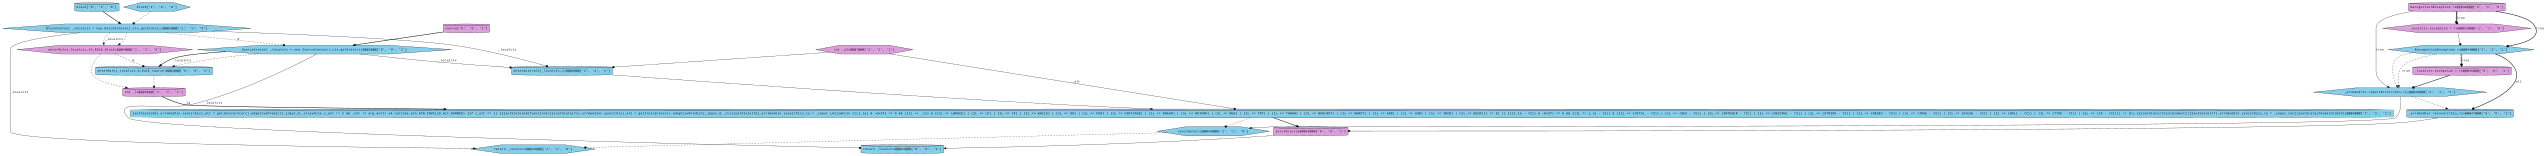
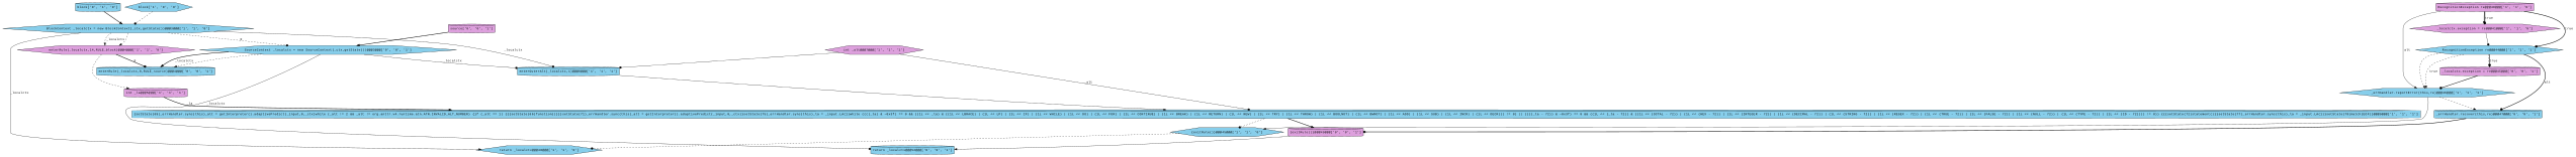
  digraph {
    fontname="Liberation Mono"
    node [fillcolor=skyblue fontname="Liberation Mono" shape=cylinder style=filled]
    edge [arrowhead=normal fontname="Liberation Mono" style=dashed]
    n1 [fillcolor=plum label="{exitRule()}@@@49@@@['0', '0', '1']"]
    n2 [label="return _localctx@@@52@@@['0', '0', '1']"]
    n3 [fillcolor=plum label="enterRule(_localctx,14,RULE_block)@@@4@@@['1', '1', '0']" shape=hexagon]
    n4 [fillcolor=plum label="int _la@@@5@@@['1', '1', '1']"]
    n5 [label="enterRule(_localctx,0,RULE_source)@@@4@@@['0', '0', '1']"]
    n6 [label="{setState(69)_errHandler.sync(this)_alt = getInterpreter().adaptivePredict(_input,0,_ctx)while (_alt != 2 && _alt != org.antlr.v4.runtime.atn.ATN.INVALID_ALT_NUMBER) {if (_alt == 1) {{{setState(66)function()}}}setState(71)_errHandler.sync(this)_alt = getInterpreter().adaptivePredict(_input,0,_ctx)}setState(75)_errHandler.sync(this)_la = _input.LA(1)while ((((_la) & ~0x3f) == 0 && ((1L << _la) & ((1L << LBRACE) | (1L << LP) | (1L << IF) | (1L << WHILE) | (1L << DO) | (1L << FOR) | (1L << CONTINUE) | (1L << BREAK) | (1L << RETURN) | (1L << NEW) | (1L << TRY) | (1L << THROW) | (1L << BOOLNOT) | (1L << BWNOT) | (1L << ADD) | (1L << SUB) | (1L << INCR) | (1L << DECR))) != 0) || ((((_la - 72)) & ~0x3f) == 0 && ((1L << (_la - 72)) & ((1L << (OCTAL - 72)) | (1L << (HEX - 72)) | (1L << (INTEGER - 72)) | (1L << (DECIMAL - 72)) | (1L << (STRING - 72)) | (1L << (REGEX - 72)) | (1L << (TRUE - 72)) | (1L << (FALSE - 72)) | (1L << (NULL - 72)) | (1L << (TYPE - 72)) | (1L << (ID - 72)))) != 0)) {{{setState(72)statement()}}setState(77)_errHandler.sync(this)_la = _input.LA(1)}setState(78)match(EOF)}@@@9@@@['1', '1', '1']"]
    n7 [fillcolor=plum label="int _alt@@@7@@@['1', '1', '1']" shape=hexagon]
    n8 [label="enterOuterAlt(_localctx,1)@@@8@@@['1', '1', '1']"]
    n9 [label="{exitRule()}@@@45@@@['1', '1', '0']" shape=hexagon]
    n10 [label="_errHandler.recover(this,re)@@@47@@@['0', '0', '1']"]
    n11 [fillcolor=plum label="_localctx.exception = re@@@41@@@['1', '1', '0']" shape=hexagon]
    n12 [label="RecognitionException re@@@44@@@['1', '1', '1']" shape=hexagon]
    n13 [label="_errHandler.reportError(this,re)@@@46@@@['1', '1', '1']" shape=hexagon]
    n14 [fillcolor=plum label="_localctx.exception = re@@@45@@@['0', '0', '1']"]
    n15 [label="return _localctx@@@48@@@['1', '1', '0']" shape=hexagon]
    n16 [label="BlockContext _localctx = new BlockContext(_ctx,getState())@@@3@@@['1', '1', '0']" shape=hexagon]
    n17 [label="SourceContext _localctx = new SourceContext(_ctx,getState())@@@3@@@['0', '0', '1']" shape=hexagon]
    n18 [fillcolor=plum label="RecognitionException re@@@40@@@['1', '1', '0']"]
    n19 [fillcolor=plum label="source['0', '0', '1']"]
    n20 [label="block['0', '1', '0']"]
    n21 [label="block['1', '0', '0']" shape=hexagon]
    n1 -> n2 [style=solid]
    n3 -> n4
-   n3 -> n5 [arrowhead=dot label=0]
+   n3 -> n5 [arrowhead=dot label=0 style=bold]
    n4 -> n6 [label=_la style=bold]
-   n5 -> n4 [arrowhead=dot]
    n6 -> n1 [style=bold]
    n6 -> n9 [arrowhead=dot]
    n7 -> n6 [arrowhead=dot label=_alt style=solid]
    n7 -> n8 [arrowhead=dot style=solid]
    n8 -> n6 [style=solid]
    n9 -> n15 [arrowhead=dot]
-   n10 -> n1 [arrowhead=dot style=solid]
+   n10 -> n1 [arrowhead=dot style=bold]
    n11 -> n12 [arrowhead=dot style=solid]
    n12 -> n10 [arrowhead=dot label=alt style=bold]
    n12 -> n13
    n12 -> n13 [label=true]
    n12 -> n14 [label=true style=bold]
    n12 -> n14
    n13 -> n9 [style=solid]
    n13 -> n10
    n14 -> n13 [arrowhead=dot style=bold]
    n16 -> n3 [label=_localctx]
    n16 -> n3
    n16 -> n8 [arrowhead=dot label=_localctx style=solid]
    n16 -> n15 [label=_localctx style=solid]
    n16 -> n17 [arrowhead=dot label=0]
    n17 -> n2 [arrowhead=dot label=_localctx style=solid]
    n17 -> n5 [label=_localctx style=bold]
    n17 -> n5
    n17 -> n8 [arrowhead=dot label=_localctx style=solid]
    n18 -> n11 [arrowhead=dot label=true style=bold]
    n18 -> n11 [style=bold]
    n18 -> n12 [arrowhead=dot label=true style=bold]
-   n18 -> n13 [label=true style=solid]
+   n18 -> n13 [label=alt style=solid]
    n19 -> n17 [style=bold]
    n20 -> n16 [style=bold]
    n21 -> n16 [arrowhead=dot]
  }
